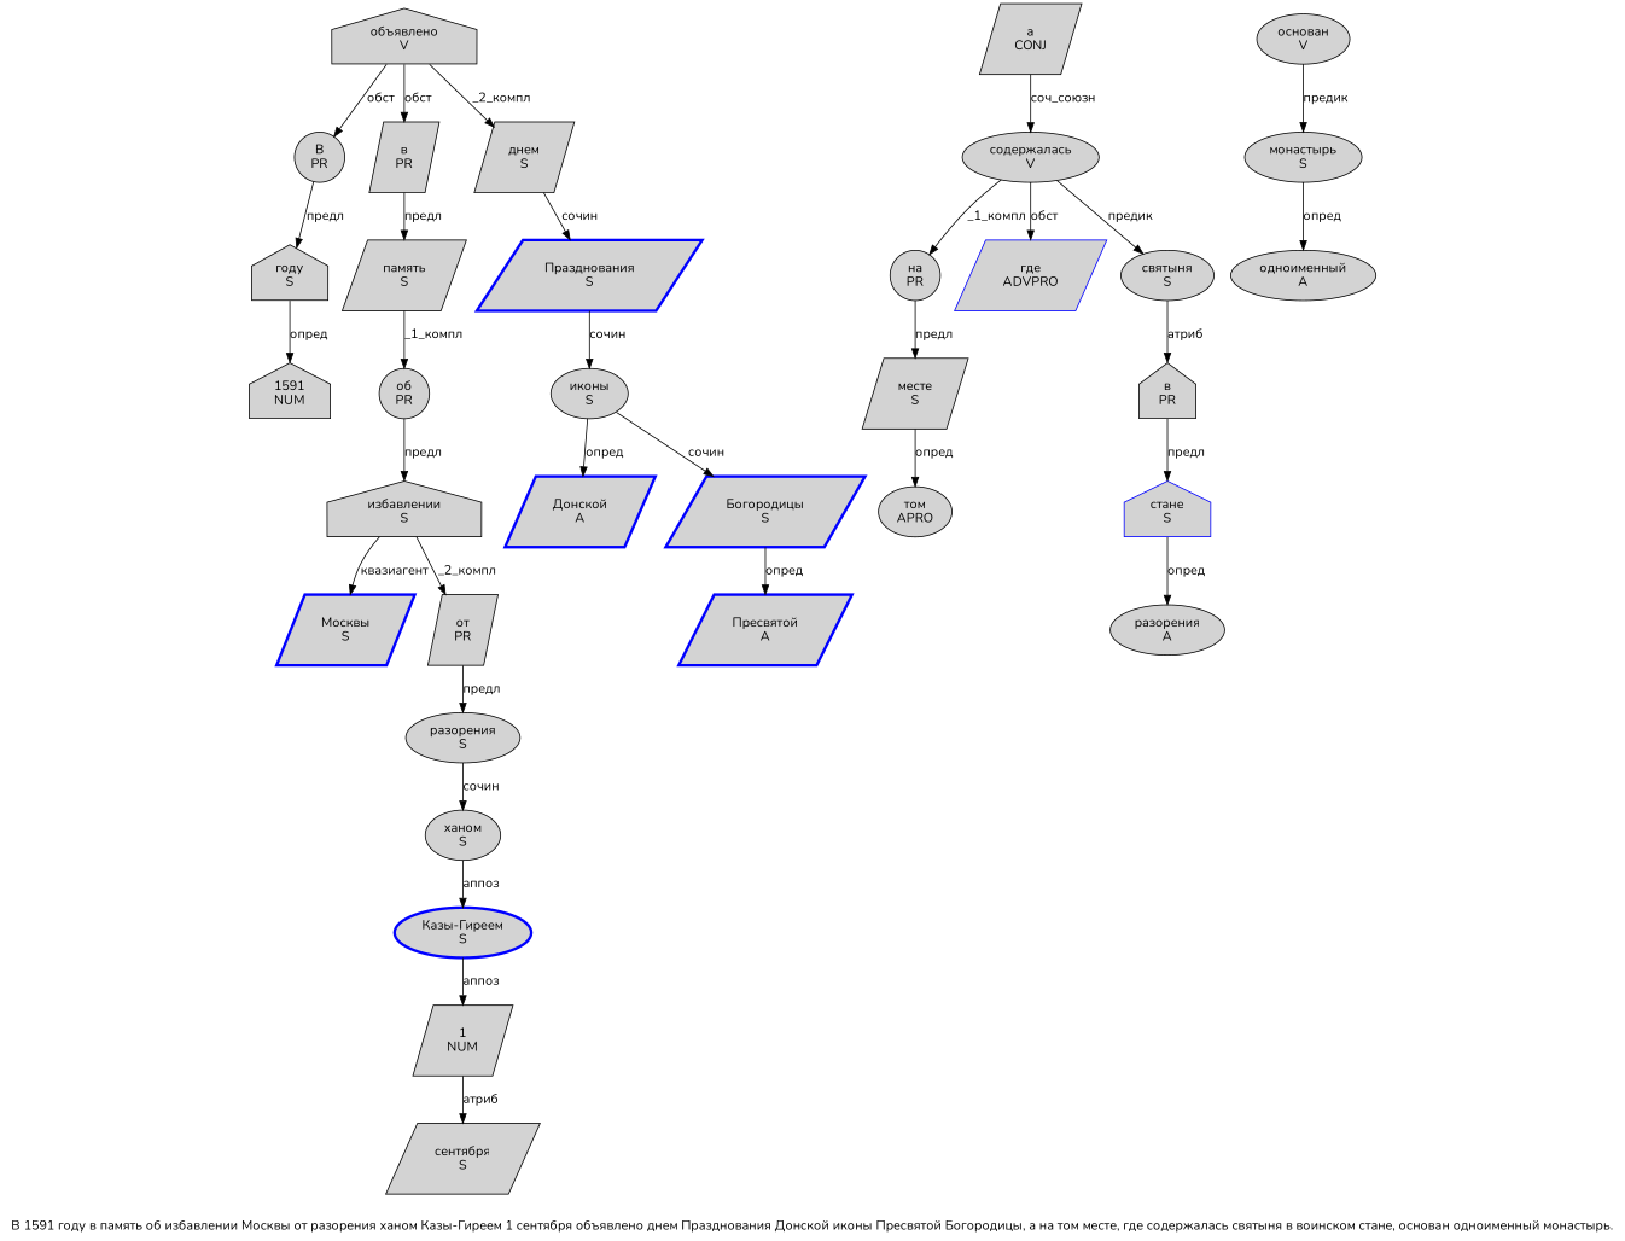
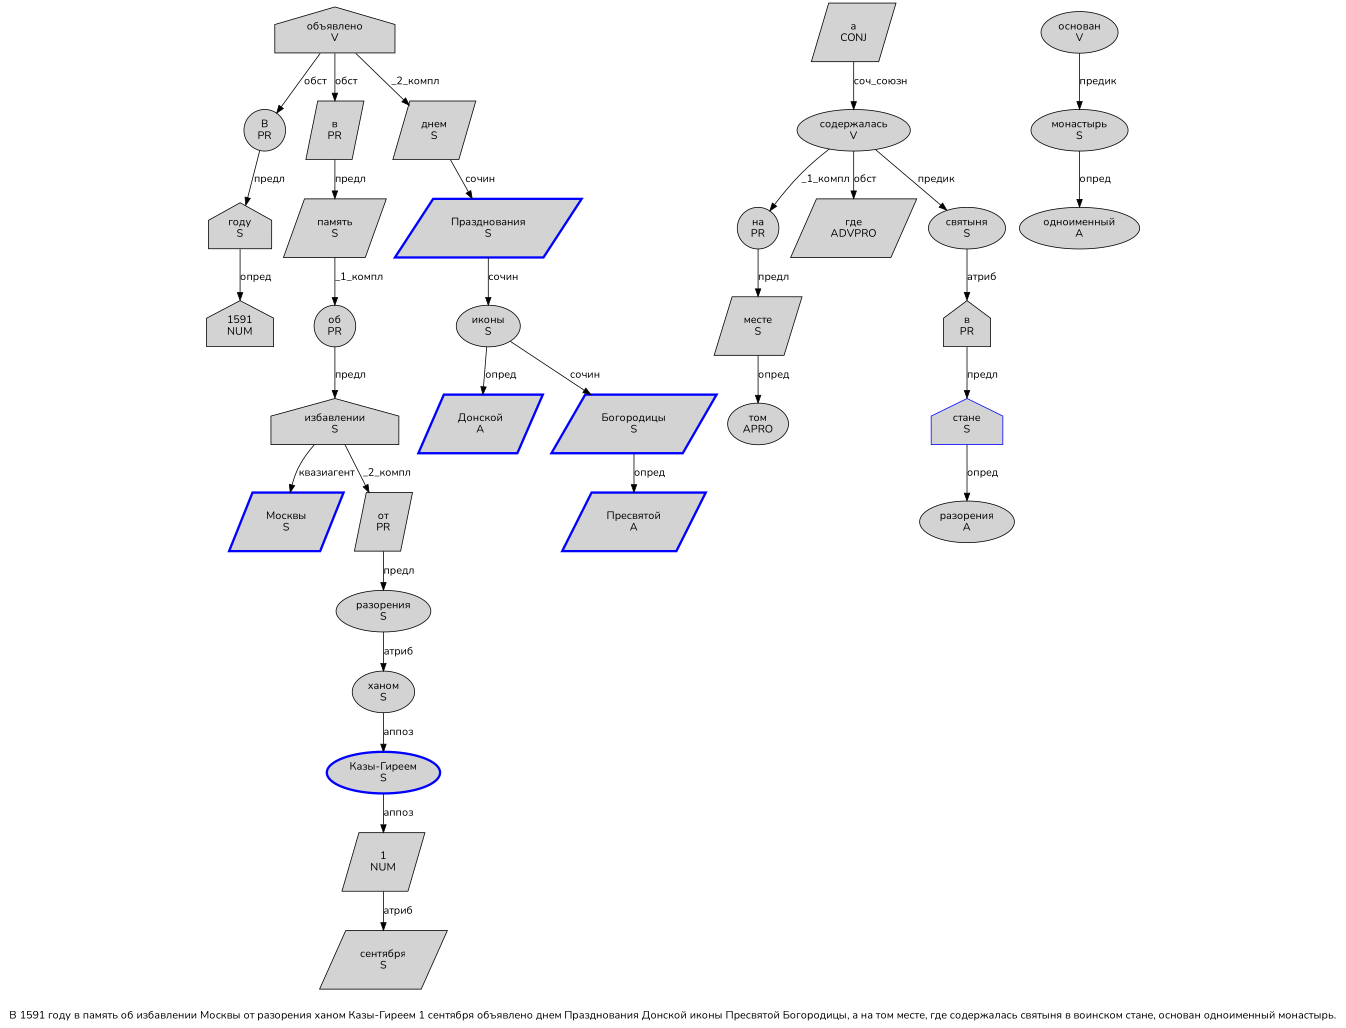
  digraph {
    fontname=Nunito
    label="В 1591 году в память об избавлении Москвы от разорения ханом Казы-Гиреем 1 сентября объявлено днем Празднования Донской иконы Пресвятой Богородицы, а на том месте, где содержалась святыня в воинском стане, основан одноименный монастырь."
    node [fillcolor=lightgray fontname=Nunito penwidth=1 shape=ellipse style=filled]
    edge [fontname=Nunito]
    n1 [label="В\nPR"]
    n2 [label="году\nS" shape=house]
    n3 [label="1591\nNUM" shape=house]
    n4 [label="в\nPR" shape=parallelogram]
    n5 [label="память\nS" shape=parallelogram]
    n6 [label="об\nPR"]
    n7 [label="избавлении\nS" shape=house]
    n8 [color=blue label="Москвы\nS" penwidth=3 shape=parallelogram]
    n9 [label="от\nPR" shape=parallelogram]
    n10 [label="разорения\nS"]
    n11 [label="ханом\nS"]
    n12 [color=blue label="Казы-Гиреем\nS" penwidth=3]
    n13 [label="1\nNUM" shape=parallelogram]
    n14 [label="сентября\nS" shape=parallelogram]
    n15 [label="объявлено\nV" shape=house]
    n16 [label="днем\nS" shape=parallelogram]
    n17 [color=blue label="Празднования\nS" penwidth=3 shape=parallelogram]
    n18 [label="а\nCONJ" shape=parallelogram]
    n19 [label="содержалась\nV"]
    n20 [label="иконы\nS"]
    n21 [color=blue label="Донской\nA" penwidth=3 shape=parallelogram]
    n22 [color=blue label="Богородицы\nS" penwidth=3 shape=parallelogram]
    n23 [color=blue label="Пресвятой\nA" penwidth=3 shape=parallelogram]
    n24 [label="на\nPR"]
-   n25 [label="где\nADVPRO" shape=parallelogram color=blue]
+   n25 [label="где\nADVPRO" shape=parallelogram]
    n26 [label="святыня\nS"]
    n27 [label="месте\nS" shape=parallelogram]
    n28 [label="том\nAPRO"]
    n29 [label="в\nPR" shape=house]
    n30 [color=blue label="стане\nS" shape=house]
    n31 [label="разорения\nA"]
    n32 [label="основан\nV"]
    n33 [label="монастырь\nS"]
    n34 [label="одноименный\nA"]
    n1 -> n2 [label="предл"]
    n2 -> n3 [label="опред"]
    n4 -> n5 [label="предл"]
    n5 -> n6 [label="_1_компл"]
    n6 -> n7 [label="предл"]
    n7 -> n8 [label="квазиагент"]
    n7 -> n9 [label="_2_компл"]
    n9 -> n10 [label="предл"]
-   n10 -> n11 [label="сочин"]
+   n10 -> n11 [label="атриб"]
    n11 -> n12 [label="аппоз"]
    n12 -> n13 [label="аппоз"]
    n13 -> n14 [label="атриб"]
    n15 -> n1 [label="обст"]
    n15 -> n4 [label="обст"]
    n15 -> n16 [label="_2_компл"]
    n16 -> n17 [label="сочин"]
    n17 -> n20 [label="сочин"]
    n18 -> n19 [label="соч_союзн"]
    n19 -> n24 [label="_1_компл"]
    n19 -> n25 [label="обст"]
    n19 -> n26 [label="предик"]
    n20 -> n21 [label="опред"]
    n20 -> n22 [label="сочин"]
    n22 -> n23 [label="опред"]
    n24 -> n27 [label="предл"]
    n26 -> n29 [label="атриб"]
    n27 -> n28 [label="опред"]
    n29 -> n30 [label="предл"]
    n30 -> n31 [label="опред"]
    n32 -> n33 [label="предик"]
    n33 -> n34 [label="опред"]
  }
